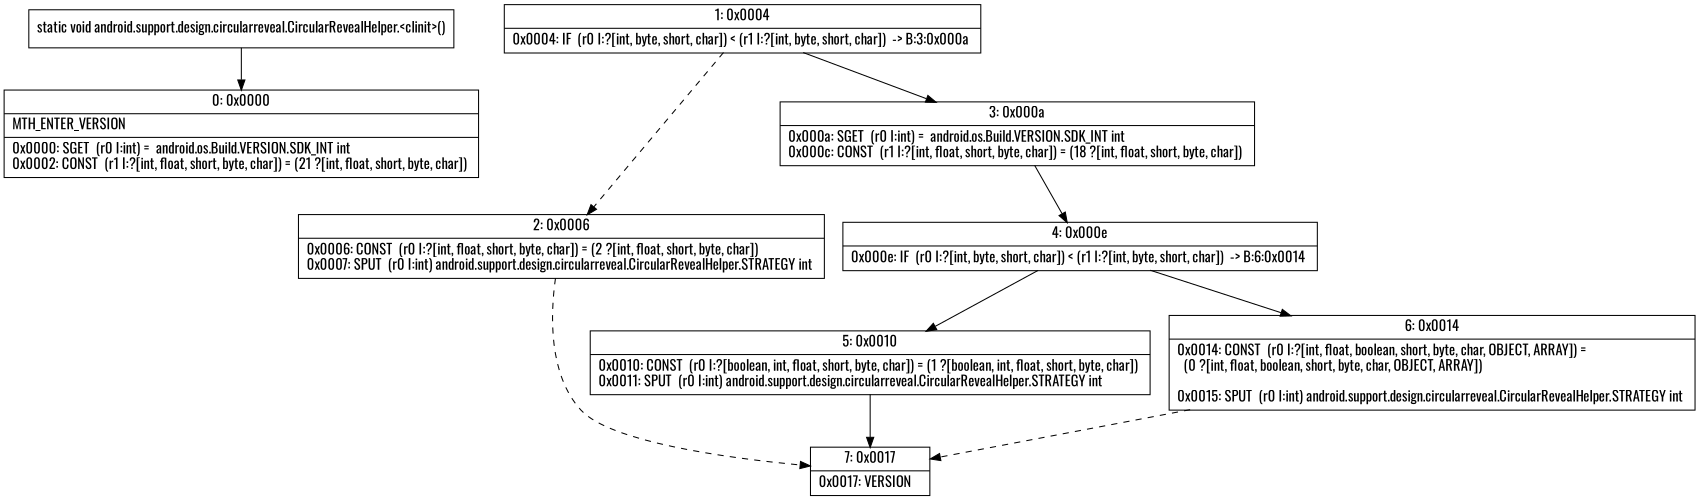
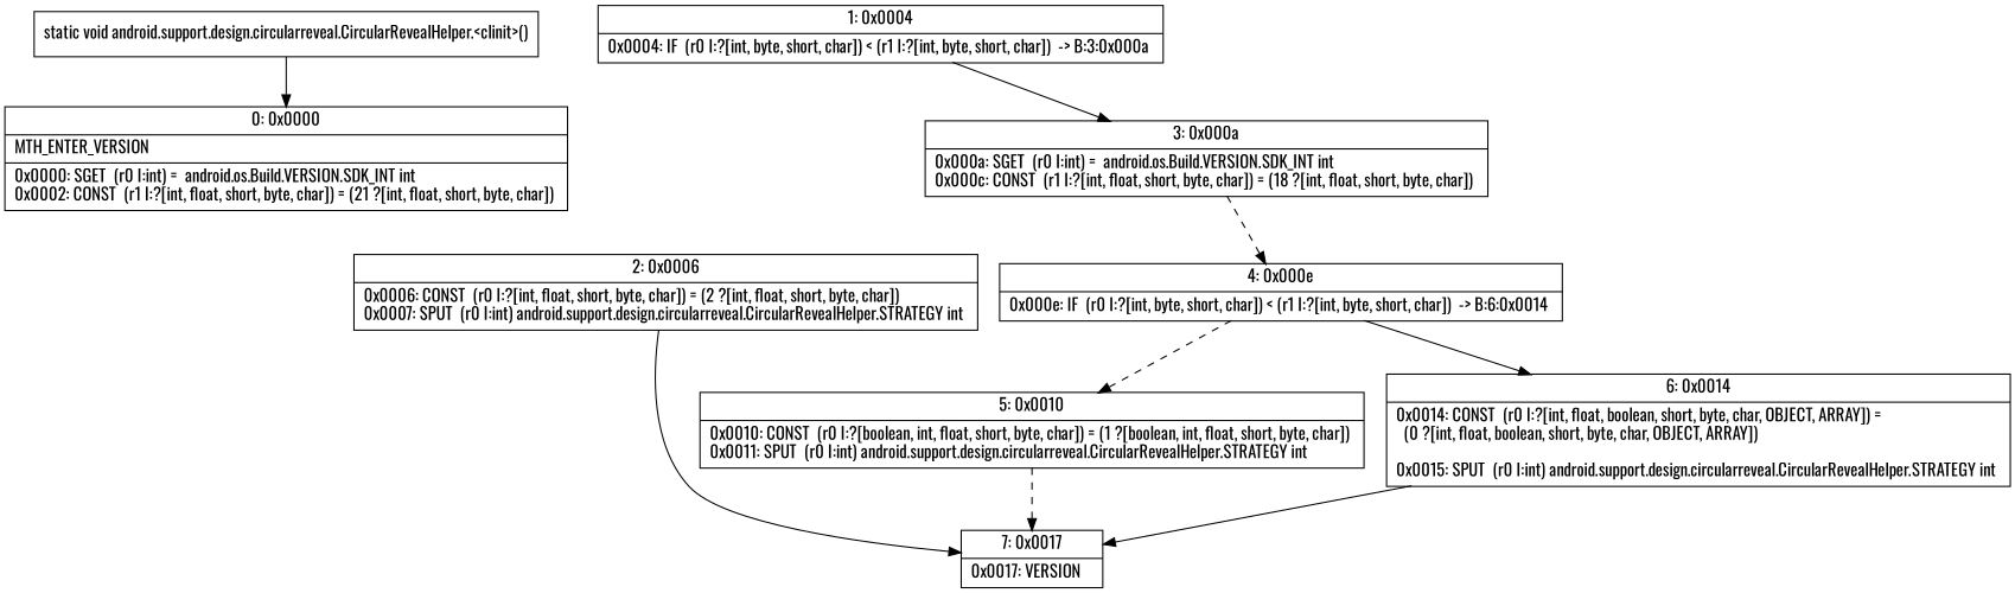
  digraph {
    fontname=Oswald
    node [fontname=Oswald shape=record]
    edge [fontname=Oswald]
    n1 [label="{0\:\ 0x0000|MTH_ENTER_VERSION\l|0x0000: SGET  (r0 I:int) =  android.os.Build.VERSION.SDK_INT int \l0x0002: CONST  (r1 I:?[int, float, short, byte, char]) = (21 ?[int, float, short, byte, char]) \l}"]
    n2 [label="{1\:\ 0x0004|0x0004: IF  (r0 I:?[int, byte, short, char]) \< (r1 I:?[int, byte, short, char])  \-\> B:3:0x000a \l}"]
    n3 [label="{2\:\ 0x0006|0x0006: CONST  (r0 I:?[int, float, short, byte, char]) = (2 ?[int, float, short, byte, char]) \l0x0007: SPUT  (r0 I:int) android.support.design.circularreveal.CircularRevealHelper.STRATEGY int \l}"]
    n4 [label="{3\:\ 0x000a|0x000a: SGET  (r0 I:int) =  android.os.Build.VERSION.SDK_INT int \l0x000c: CONST  (r1 I:?[int, float, short, byte, char]) = (18 ?[int, float, short, byte, char]) \l}"]
    n5 [label="{7\:\ 0x0017|0x0017: VERSION   \l}"]
    n6 [label="{4\:\ 0x000e|0x000e: IF  (r0 I:?[int, byte, short, char]) \< (r1 I:?[int, byte, short, char])  \-\> B:6:0x0014 \l}"]
    n7 [label="{5\:\ 0x0010|0x0010: CONST  (r0 I:?[boolean, int, float, short, byte, char]) = (1 ?[boolean, int, float, short, byte, char]) \l0x0011: SPUT  (r0 I:int) android.support.design.circularreveal.CircularRevealHelper.STRATEGY int \l}"]
    n8 [label="{6\:\ 0x0014|0x0014: CONST  (r0 I:?[int, float, boolean, short, byte, char, OBJECT, ARRAY]) = \l  (0 ?[int, float, boolean, short, byte, char, OBJECT, ARRAY])\l \l0x0015: SPUT  (r0 I:int) android.support.design.circularreveal.CircularRevealHelper.STRATEGY int \l}"]
    n9 [label="{static void android.support.design.circularreveal.CircularRevealHelper.\<clinit\>() }"]
-   n2 -> n3 [style=dashed]
    n2 -> n4
-   n3 -> n5 [style=dashed]
-   n4 -> n6
-   n6 -> n7 [style=solid]
+   n3 -> n5
+   n4 -> n6 [style=dashed]
+   n6 -> n7 [style=dashed]
    n6 -> n8
-   n7 -> n5
-   n8 -> n5 [style=dashed]
+   n7 -> n5 [style=dashed]
+   n8 -> n5
    n9 -> n1
  }
